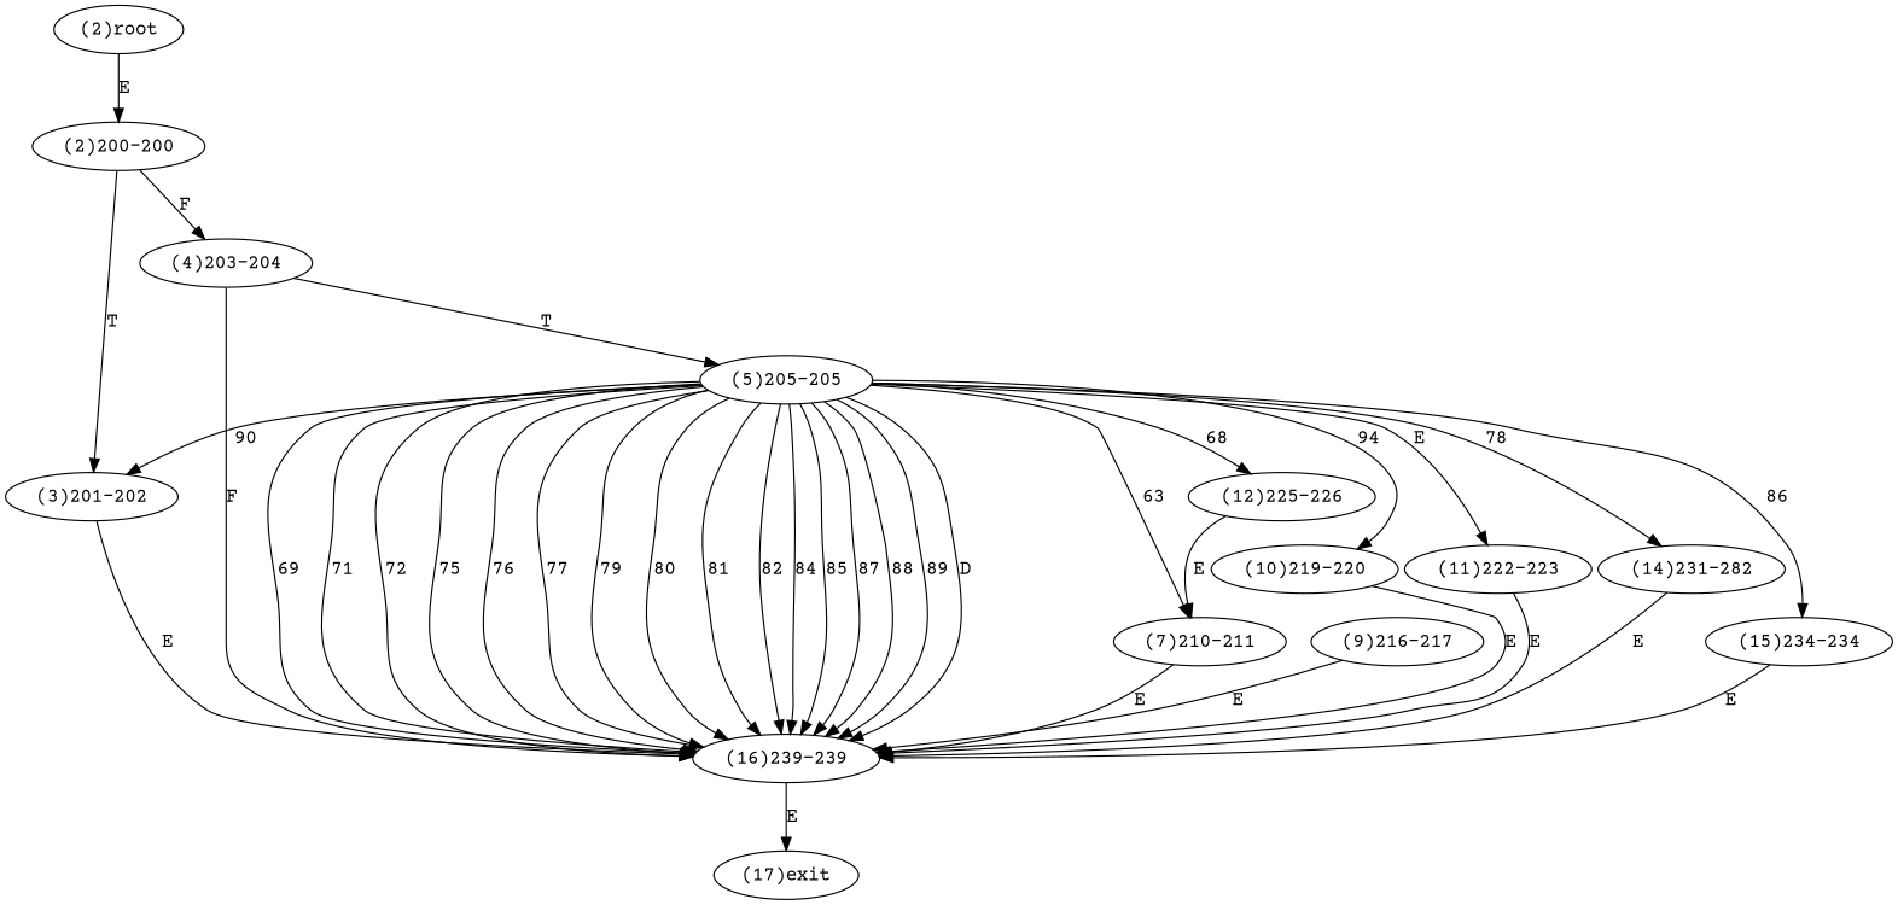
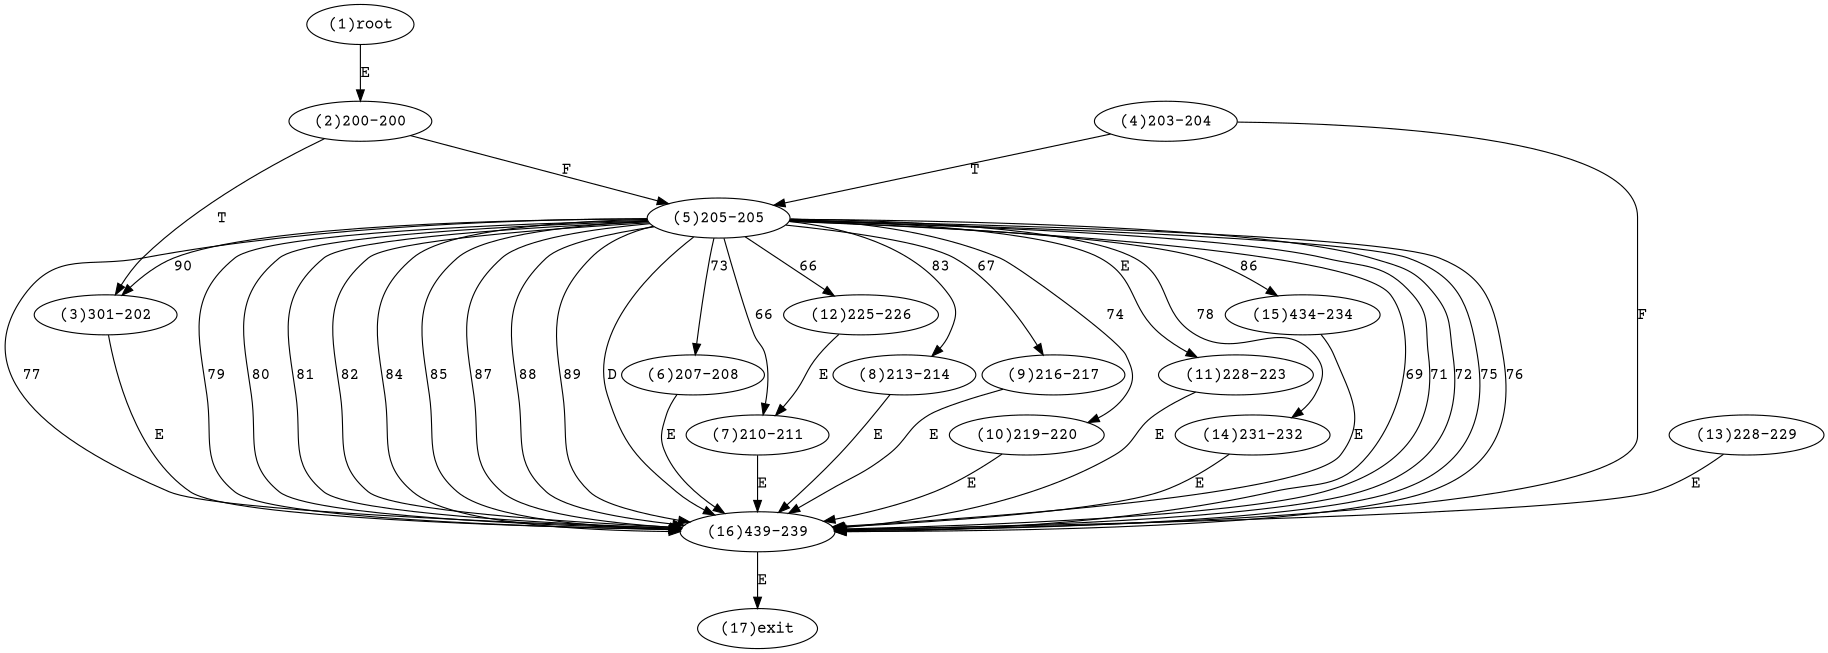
  digraph {
    fontname="Courier Prime"
    node [fontname="Courier Prime"]
    edge [fontname="Courier Prime"]
-   n1 [label="(2)root"]
+   n1 [label="(1)root"]
    n2 [label="(2)200-200"]
-   n3 [label="(3)201-202"]
+   n3 [label="(3)301-202"]
    n4 [label="(4)203-204"]
-   n5 [label="(16)239-239"]
+   n5 [label="(16)439-239"]
    n6 [label="(5)205-205"]
    n7 [label="(17)exit"]
+   n8 [label="(6)207-208"]
    n9 [label="(7)210-211"]
+   n10 [label="(8)213-214"]
    n11 [label="(9)216-217"]
    n12 [label="(10)219-220"]
-   n13 [label="(11)222-223"]
+   n13 [label="(11)228-223"]
    n14 [label="(12)225-226"]
-   n15 [label="(14)231-282"]
-   n16 [label="(15)234-234"]
+   n15 [label="(14)231-232"]
+   n16 [label="(15)434-234"]
+   n17 [label="(13)228-229"]
    n1 -> n2 [label=E]
    n2 -> n3 [label=T]
-   n2 -> n4 [label=F]
+   n2 -> n6 [label=F]
    n3 -> n5 [label=E]
    n4 -> n5 [label=F]
    n4 -> n6 [label=T]
    n5 -> n7 [label=E]
    n6 -> n3 [label=90]
    n6 -> n5 [label=69]
    n6 -> n5 [label=71]
    n6 -> n5 [label=72]
    n6 -> n5 [label=75]
    n6 -> n5 [label=76]
    n6 -> n5 [label=77]
    n6 -> n5 [label=79]
    n6 -> n5 [label=80]
    n6 -> n5 [label=81]
    n6 -> n5 [label=82]
    n6 -> n5 [label=84]
    n6 -> n5 [label=85]
    n6 -> n5 [label=87]
    n6 -> n5 [label=88]
    n6 -> n5 [label=89]
    n6 -> n5 [label=D]
-   n6 -> n9 [label=63]
-   n6 -> n12 [label=94]
+   n6 -> n8 [label=73]
+   n6 -> n9 [label=66]
+   n6 -> n10 [label=83]
+   n6 -> n11 [label=67]
+   n6 -> n12 [label=74]
    n6 -> n13 [label=E]
-   n6 -> n14 [label=68]
+   n6 -> n14 [label=66]
    n6 -> n15 [label=78]
    n6 -> n16 [label=86]
+   n8 -> n5 [label=E]
    n9 -> n5 [label=E]
+   n10 -> n5 [label=E]
    n11 -> n5 [label=E]
    n12 -> n5 [label=E]
    n13 -> n5 [label=E]
    n14 -> n9 [label=E]
    n15 -> n5 [label=E]
    n16 -> n5 [label=E]
+   n17 -> n5 [label=E]
  }
